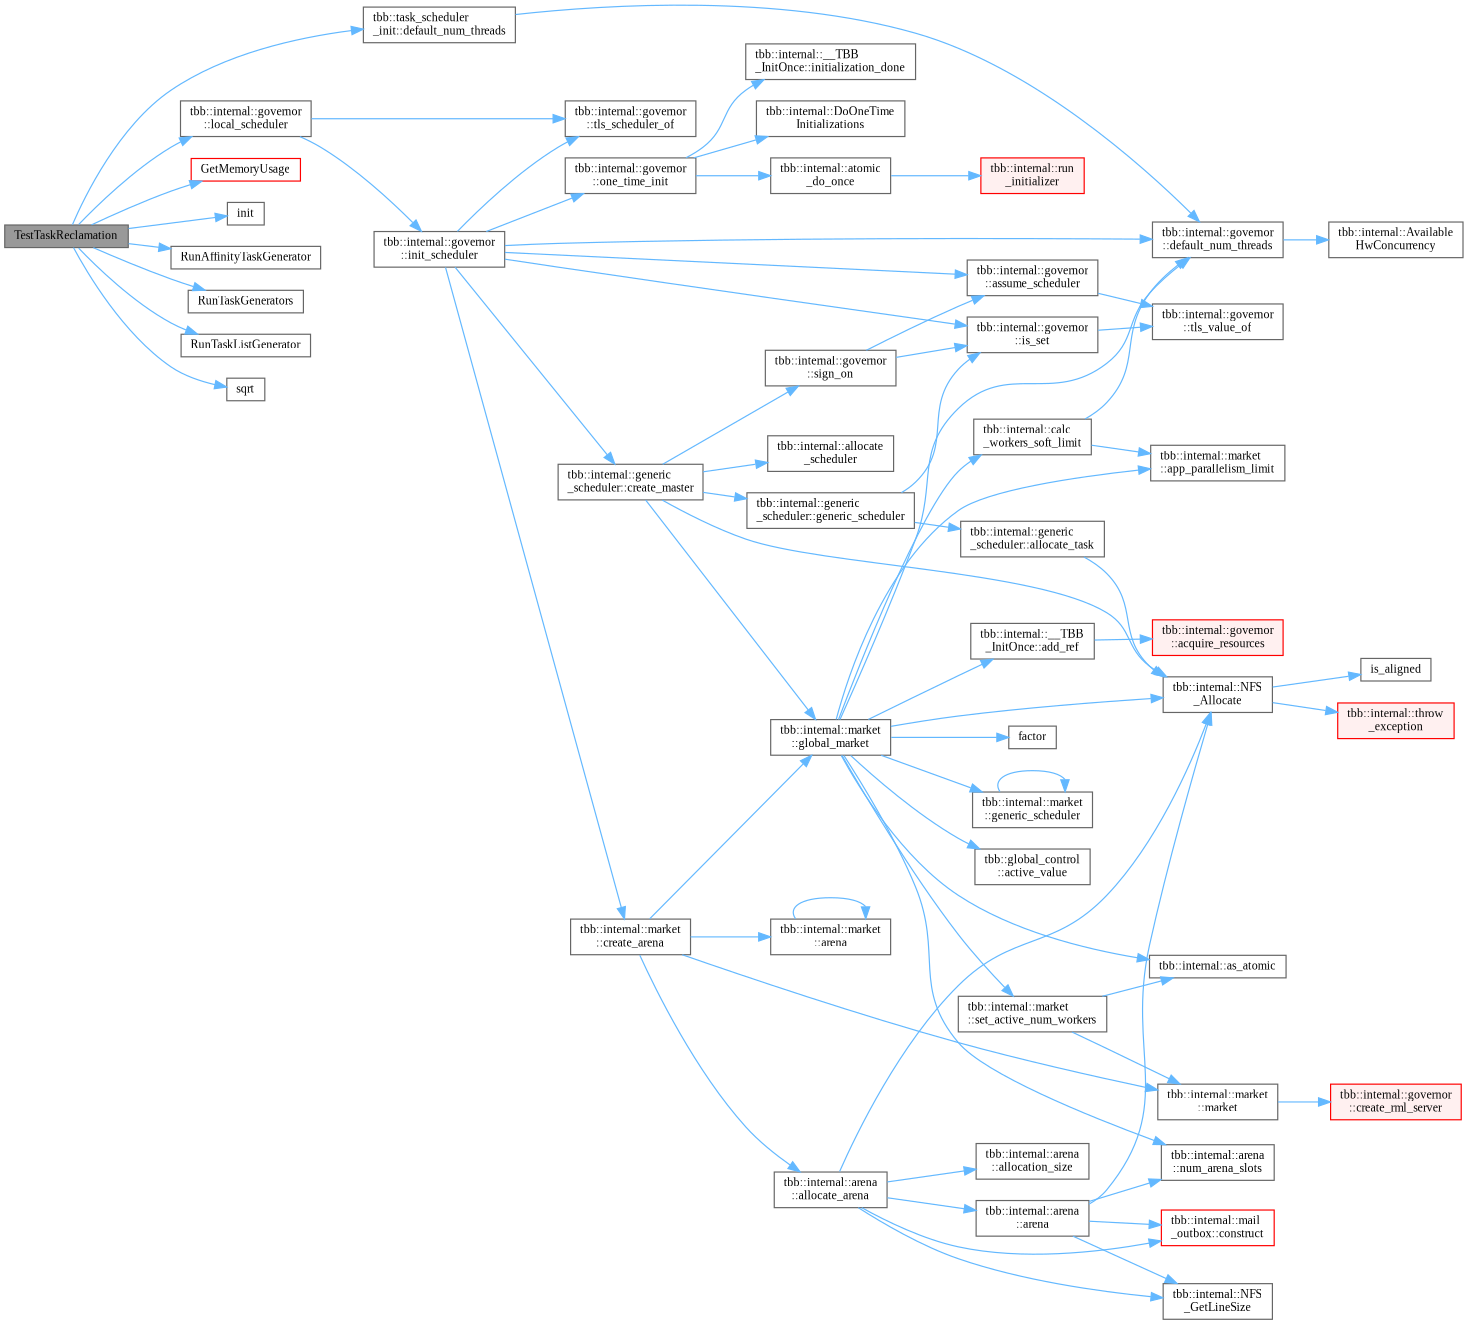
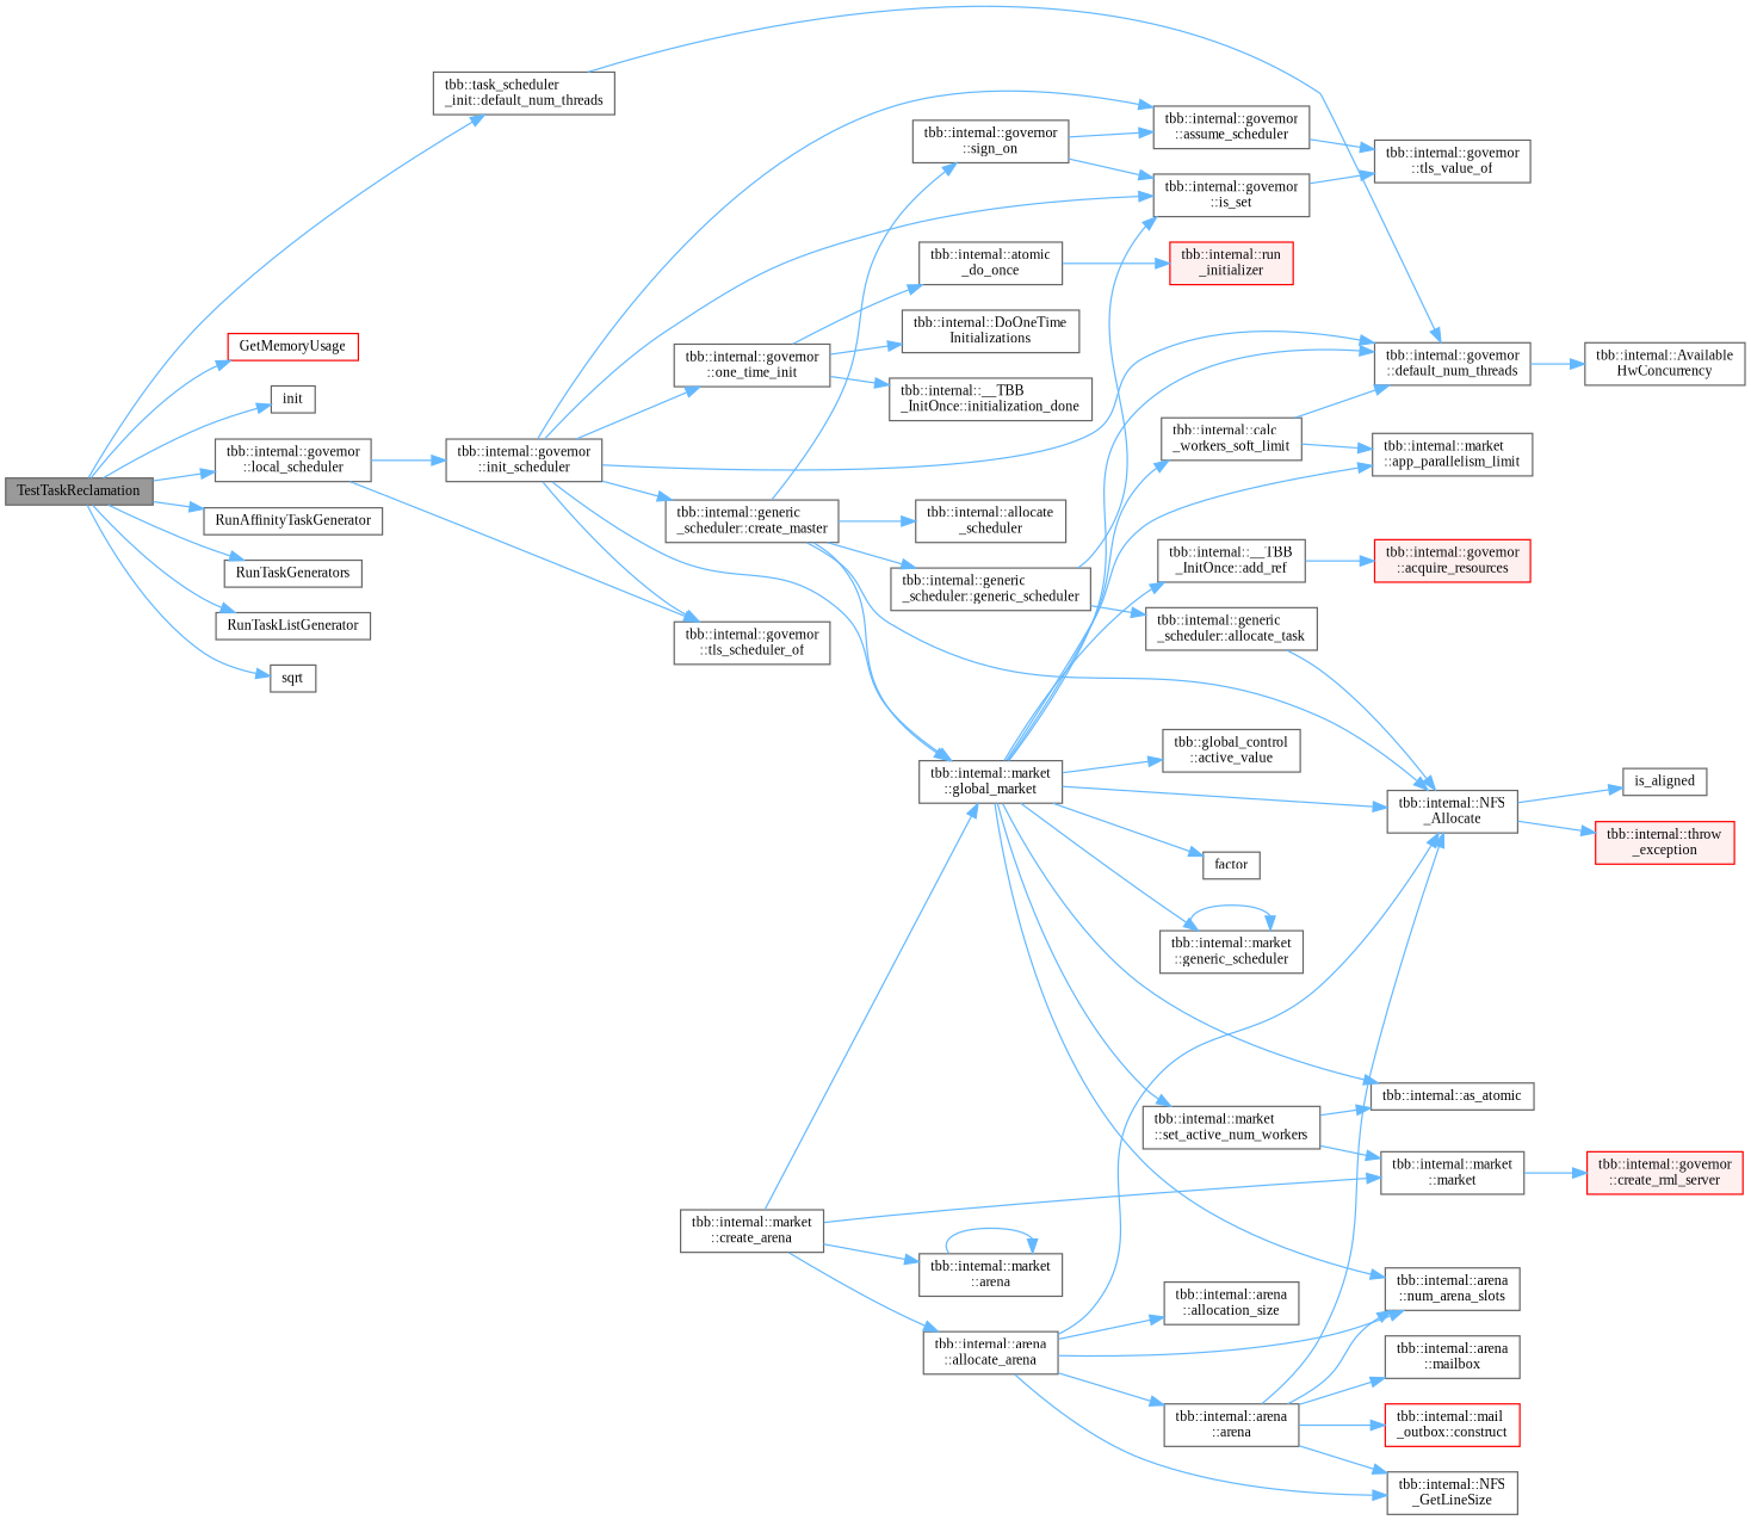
  digraph {
    fontname="Liberation Serif"
    rankdir=LR
    node [color=grey40 fillcolor=white fontname="Liberation Serif" fontsize=10 shape=box style=filled]
    edge [color=steelblue1 fontname="Liberation Serif" fontsize=10 labelfontname=Helvetica labelfontsize=10 style=solid]
    n1 [color=gray40 fillcolor=grey60 fontcolor=black height=0.2 label=TestTaskReclamation width=0.4]
    n2 [height=0.2 label="tbb::task_scheduler\l_init::default_num_threads" width=0.4]
    n3 [color=red height=0.2 label=GetMemoryUsage width=0.4]
    n4 [height=0.2 label=init width=0.4]
    n5 [height=0.2 label="tbb::internal::governor\l::local_scheduler" width=0.4]
    n6 [height=0.2 label=RunAffinityTaskGenerator width=0.4]
    n7 [height=0.2 label=RunTaskGenerators width=0.4]
    n8 [height=0.2 label=RunTaskListGenerator width=0.4]
    n9 [height=0.2 label=sqrt width=0.4]
    n10 [height=0.2 label="tbb::internal::governor\l::default_num_threads" width=0.4]
    n11 [height=0.2 label="tbb::internal::governor\l::init_scheduler" width=0.4]
    n12 [height=0.2 label="tbb::internal::governor\l::tls_scheduler_of" width=0.4]
    n13 [height=0.2 label="tbb::internal::Available\lHwConcurrency" width=0.4]
    n14 [height=0.2 label="tbb::internal::governor\l::assume_scheduler" width=0.4]
    n15 [height=0.2 label="tbb::internal::market\l::create_arena" width=0.4]
    n16 [height=0.2 label="tbb::internal::generic\l_scheduler::create_master" width=0.4]
    n17 [height=0.2 label="tbb::internal::governor\l::is_set" width=0.4]
    n18 [height=0.2 label="tbb::internal::governor\l::one_time_init" width=0.4]
    n19 [height=0.2 label="tbb::internal::governor\l::tls_value_of" width=0.4]
    n20 [height=0.2 label="tbb::internal::arena\l::allocate_arena" width=0.4]
    n21 [height=0.2 label="tbb::internal::market\l::arena" width=0.4]
    n22 [height=0.2 label="tbb::internal::market\l::global_market" width=0.4]
    n23 [height=0.2 label="tbb::internal::market\l::market" width=0.4]
    n24 [height=0.2 label="tbb::internal::NFS\l_Allocate" width=0.4]
    n25 [height=0.2 label="tbb::internal::allocate\l_scheduler" width=0.4]
    n26 [height=0.2 label="tbb::internal::generic\l_scheduler::generic_scheduler" width=0.4]
    n27 [height=0.2 label="tbb::internal::governor\l::sign_on" width=0.4]
    n28 [height=0.2 label="tbb::internal::atomic\l_do_once" width=0.4]
    n29 [height=0.2 label="tbb::internal::DoOneTime\lInitializations" width=0.4]
    n30 [height=0.2 label="tbb::internal::__TBB\l_InitOnce::initialization_done" width=0.4]
    n31 [height=0.2 label="tbb::internal::arena\l::allocation_size" width=0.4]
    n32 [height=0.2 label="tbb::internal::arena\l::arena" width=0.4]
    n33 [height=0.2 label="tbb::internal::NFS\l_GetLineSize" width=0.4]
    n34 [height=0.2 label="tbb::internal::arena\l::num_arena_slots" width=0.4]
    n35 [height=0.2 label="tbb::global_control\l::active_value" width=0.4]
    n36 [height=0.2 label="tbb::internal::__TBB\l_InitOnce::add_ref" width=0.4]
    n37 [height=0.2 label="tbb::internal::market\l::app_parallelism_limit" width=0.4]
    n38 [height=0.2 label="tbb::internal::as_atomic" width=0.4]
    n39 [height=0.2 label="tbb::internal::calc\l_workers_soft_limit" width=0.4]
    n40 [height=0.2 label=factor width=0.4]
    n41 [height=0.2 label="tbb::internal::market\l::generic_scheduler" width=0.4]
    n42 [height=0.2 label="tbb::internal::market\l::set_active_num_workers" width=0.4]
    n43 [color=red fillcolor="#FFF0F0" height=0.2 label="tbb::internal::governor\l::create_rml_server" width=0.4]
    n44 [color=red height=0.2 label="tbb::internal::mail\l_outbox::construct" width=0.4]
+   n45 [height=0.2 label="tbb::internal::arena\l::mailbox" width=0.4]
    n46 [height=0.2 label=is_aligned width=0.4]
    n47 [color=red fillcolor="#FFF0F0" height=0.2 label="tbb::internal::throw\l_exception" width=0.4]
    n48 [color=red fillcolor="#FFF0F0" height=0.2 label="tbb::internal::governor\l::acquire_resources" width=0.4]
    n49 [height=0.2 label="tbb::internal::generic\l_scheduler::allocate_task" width=0.4]
    n50 [color=red fillcolor="#FFF0F0" height=0.2 label="tbb::internal::run\l_initializer" width=0.4]
    n1 -> n2
    n1 -> n3
    n1 -> n4
    n1 -> n5
    n1 -> n6
    n1 -> n7
    n1 -> n8
    n1 -> n9
    n2 -> n10
    n5 -> n11
    n5 -> n12
    n10 -> n13
    n11 -> n10
    n11 -> n12
    n11 -> n14
-   n11 -> n15
+   n11 -> n22
    n11 -> n16
    n11 -> n17
    n11 -> n18
    n14 -> n19
    n15 -> n20
    n15 -> n21
    n15 -> n22
    n15 -> n23
    n16 -> n22
    n16 -> n24
    n16 -> n25
    n16 -> n26
    n16 -> n27
    n17 -> n19
    n18 -> n28
    n18 -> n29
    n18 -> n30
    n20 -> n24
    n20 -> n31
    n20 -> n32
    n20 -> n33
-   n20 -> n44
+   n20 -> n34
    n21 -> n21
    n22 -> n10
    n22 -> n24
    n22 -> n34
    n22 -> n35
    n22 -> n36
    n22 -> n37
    n22 -> n38
    n22 -> n39
    n22 -> n40
    n22 -> n41
    n22 -> n42
    n23 -> n43
    n24 -> n46
    n24 -> n47
    n26 -> n17
    n26 -> n49
    n27 -> n14
    n27 -> n17
    n28 -> n50
    n32 -> n24
    n32 -> n33
    n32 -> n34
    n32 -> n44
+   n32 -> n45
    n36 -> n48
    n39 -> n10
    n39 -> n37
    n41 -> n41
    n42 -> n23
    n42 -> n38
    n49 -> n24
  }
